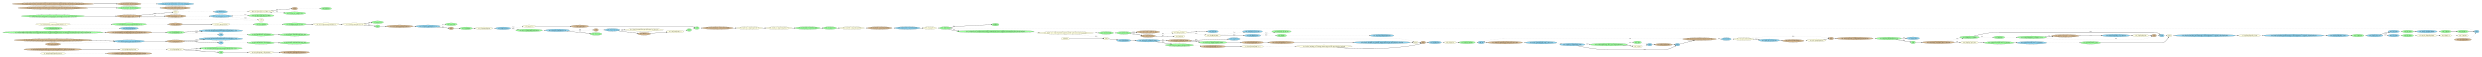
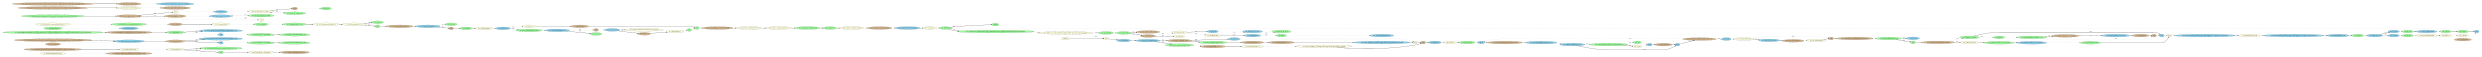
  digraph {
    fontname=Ubuntu
    rankdir=LR
    node [fillcolor=palegreen fontname=Ubuntu style=filled]
    edge [fontname=Ubuntu style=bold]
    n1 [fillcolor=lightyellow label="70:  BracketingNthOrderBrentSolver ()"]
    n2 [fillcolor=tan label="71:  this(DEFAULT_ABSOLUTE_ACCURACY, DEFAULT_MAXIMAL_ORDER)"]
    n3 [fillcolor=tan label="81:  BracketingNthOrderBrentSolver (final double absoluteAccuracy,  final int maximalOrder)"]
    n4 [fillcolor=lightyellow label="84:  super(absoluteAccuracy)"]
    n5 [fillcolor=lightyellow label="85:  if (maximalOrder < 2)"]
    n6 [label="86:  throw new NumberIsTooSmallException(maximalOrder, 2, true)"]
    n7 [label=endif]
    n8 [fillcolor=lightyellow label="88:  this.maximalOrder = maximalOrder"]
    n9 [fillcolor=tan label="89:  this.allowed = AllowedSolution.ANY_SIDE"]
    n10 [fillcolor=tan label="100:  BracketingNthOrderBrentSolver (final double relativeAccuracy,  final double absoluteAccuracy,  final int maximalOrder)"]
    n11 [fillcolor=skyblue label="104:  super(relativeAccuracy, absoluteAccuracy)"]
    n12 [fillcolor=tan label="105:  if (maximalOrder < 2)"]
    n13 [fillcolor=skyblue label="106:  throw new NumberIsTooSmallException(maximalOrder, 2, true)"]
    n14 [fillcolor=skyblue label=endif]
    n15 [label="108:  this.maximalOrder = maximalOrder"]
    n16 [label="109:  this.allowed = AllowedSolution.ANY_SIDE"]
    n17 [label="121:  BracketingNthOrderBrentSolver (final double relativeAccuracy,  final double absoluteAccuracy,  final double functionValueAccuracy,  final int maximalOrder)"]
    n18 [fillcolor=tan label="126:  super(relativeAccuracy, absoluteAccuracy, functionValueAccuracy)"]
    n19 [label="127:  if (maximalOrder < 2)"]
    n20 [fillcolor=skyblue label="128:  throw new NumberIsTooSmallException(maximalOrder, 2, true)"]
    n21 [fillcolor=skyblue label=endif]
    n22 [label="130:  this.maximalOrder = maximalOrder"]
    n23 [label="131:  this.allowed = AllowedSolution.ANY_SIDE"]
    n24 [label="137:  int getMaximalOrder()"]
    n25 [fillcolor=skyblue label="138:  return maximalOrder;"]
    n26 [fillcolor=tan label="145:  double doSolve()"]
    n27 [fillcolor=lightyellow label="150:  final double[] x = new double[maximalOrder + 1]"]
    n28 [label="151:  final double[] y = new double[maximalOrder + 1]"]
    n29 [fillcolor=tan label="152:  x[0] = getMin()"]
    n30 [fillcolor=lightyellow label="153:  x[1] = getStartValue()"]
    n31 [label="154:  x[2] = getMax()"]
    n32 [label="155:  verifySequence(x[0], x[1], x[2])"]
    n33 [fillcolor=lightyellow label="158:  y[1] = computeObjectiveValue(x[1])"]
    n34 [fillcolor=lightyellow label="159:  if (Precision.equals(y[1], 0.0, 1))"]
    n35 [label="161:  return x[1];"]
    n36 [label=endif]
    n37 [fillcolor=tan label="165:  y[0] = computeObjectiveValue(x[0])"]
    n38 [fillcolor=skyblue label="166:  if (Precision.equals(y[0], 0.0, 1))"]
    n39 [label="168:  return x[0];"]
    n40 [fillcolor=tan label=endif]
    n41 [label="171:  int nbPoints"]
    n42 [fillcolor=lightyellow label="172:  int signChangeIndex"]
    n43 [fillcolor=skyblue label="173:  if (y[0] * y[1] < 0)"]
    n44 [fillcolor=lightyellow label="176:  nbPoints  = 2"]
    n45 [label="182:  y[2] = computeObjectiveValue(x[2])"]
    n46 [fillcolor=tan label="177:  signChangeIndex = 1"]
    n47 [fillcolor=skyblue label="183:  if (Precision.equals(y[2], 0.0, 1))"]
    n48 [label=endif]
    n49 [fillcolor=tan label="199:  final double[] tmpX = new double[x.length]"]
    n50 [fillcolor=lightyellow label="202:  double xA  = x[signChangeIndex - 1]"]
    n51 [label="185:  return x[2];"]
    n52 [fillcolor=tan label=endif]
    n53 [fillcolor=skyblue label="188:  if (y[1] * y[2] < 0)"]
    n54 [fillcolor=tan label="190:  nbPoints  = 3"]
    n55 [fillcolor=lightyellow label="193:  throw new NoBracketingException(x[0], x[2], y[0], y[2])"]
    n56 [fillcolor=lightyellow label="191:  signChangeIndex = 2"]
    n57 [label=endif]
    n58 [fillcolor=lightyellow label="203:  double yA  = y[signChangeIndex - 1]"]
    n59 [label="204:  double absYA = FastMath.abs(yA)"]
    n60 [label="205:  int agingA = 0"]
    n61 [fillcolor=lightyellow label="206:  double xB  = x[signChangeIndex]"]
    n62 [fillcolor=tan label="207:  double yB  = y[signChangeIndex]"]
    n63 [fillcolor=skyblue label="208:  double absYB = FastMath.abs(yB)"]
    n64 [fillcolor=lightyellow label="209:  int agingB = 0"]
    n65 [label="212:  while (true)"]
    n66 [label=endwhile]
    n67 [label="215:  final double xTol = getAbsoluteAccuracy() + getRelativeAccuracy() * FastMath.max(FastMath.abs(xA), FastMath.abs(xB))"]
    n68 [fillcolor=lightyellow label="217:  if (((xB - xA) <= xTol) || (FastMath.max(absYA, absYB) < getFunctionValueAccuracy()))"]
    n69 [label="218:  switch (allowed)"]
    n70 [fillcolor=lightyellow label=endif]
    n71 [label="219:  case ANY_SIDE :"]
    n72 [fillcolor=skyblue label="236:  double targetY"]
    n73 [fillcolor=tan label="220:  return absYA < absYB ? xA : xB;"]
    n74 [fillcolor=tan label="221:  case LEFT_SIDE :"]
    n75 [fillcolor=lightyellow label="end-switch"]
    n76 [fillcolor=lightyellow label="222:  return xA;"]
    n77 [fillcolor=lightyellow label="223:  case RIGHT_SIDE :"]
    n78 [fillcolor=skyblue label="224:  return xB;"]
    n79 [fillcolor=lightyellow label="225:  case BELOW_SIDE :"]
    n80 [fillcolor=skyblue label="226:  return (yA <= 0) ? xA : xB;"]
    n81 [fillcolor=skyblue label="227:  case ABOVE_SIDE :"]
    n82 [label="228:  return (yA <  0) ? xB : xA;"]
    n83 [label="229:  default :"]
    n84 [fillcolor=skyblue label="231:  throw new MathInternalError()"]
    n85 [fillcolor=skyblue label="237:  if (agingA >= MAXIMAL_AGING)"]
    n86 [label="239:  final int p = agingA - MAXIMAL_AGING"]
    n87 [fillcolor=tan label="243:  if (agingB >= MAXIMAL_AGING)"]
    n88 [fillcolor=tan label="240:  final double weightA = (1 << p) - 1"]
    n89 [label="245:  final int p = agingB - MAXIMAL_AGING"]
    n90 [fillcolor=skyblue label="251:  targetY = 0"]
    n91 [fillcolor=lightyellow label="241:  final double weightB = p + 1"]
    n92 [fillcolor=lightyellow label="242:  targetY = (weightA * yA - weightB * REDUCTION_FACTOR * yB) / (weightA + weightB)"]
    n93 [fillcolor=tan label=endif]
    n94 [fillcolor=skyblue label="255:  double nextX"]
    n95 [fillcolor=lightyellow label="256:  int start = 0"]
    n96 [fillcolor=tan label="246:  final double weightA = p + 1"]
    n97 [fillcolor=lightyellow label=endif]
    n98 [fillcolor=tan label="247:  final double weightB = (1 << p) - 1"]
    n99 [fillcolor=skyblue label="248:  targetY = (weightB * yB - weightA * REDUCTION_FACTOR * yA) / (weightA + weightB)"]
    n100 [label="257:  int end = nbPoints"]
    n101 [fillcolor=skyblue label="258:  do"]
    n102 [fillcolor=tan label="261:  System.arraycopy(x, start, tmpX, start, end - start)"]
    n103 [fillcolor=skyblue label="262:  nextX = guessX(targetY, tmpX, y, start, end)"]
    n104 [fillcolor=tan label="283:  while (Double.isNaN(nextX) && (end - start > 1))"]
    n105 [fillcolor=skyblue label="end-do-while"]
    n106 [fillcolor=lightyellow label="285:  if (Double.isNaN(nextX))"]
    n107 [fillcolor=skyblue label="287:  nextX = xA + 0.5 * (xB - xA)"]
    n108 [fillcolor=tan label=endif]
    n109 [fillcolor=skyblue label="264:  if (!((nextX > xA) && (nextX < xB)))"]
    n110 [label="270:  if (signChangeIndex - start >= end - signChangeIndex)"]
    n111 [fillcolor=skyblue label=endif]
    n112 [fillcolor=lightyellow label="272:  ++start"]
    n113 [label="275:  --end"]
    n114 [fillcolor=skyblue label=endif]
    n115 [fillcolor=tan label="279:  nextX = Double.NaN"]
    n116 [fillcolor=tan label="288:  start = signChangeIndex - 1"]
    n117 [fillcolor=tan label="293:  final double nextY = computeObjectiveValue(nextX)"]
    n118 [fillcolor=lightyellow label="289:  end = signChangeIndex"]
    n119 [label="294:  if (Precision.equals(nextY, 0.0, 1))"]
    n120 [fillcolor=skyblue label="297:  return nextX;"]
    n121 [label=endif]
    n122 [fillcolor=tan label="300:  if ((nbPoints > 2) && (end - start != nbPoints))"]
    n123 [fillcolor=lightyellow label="304:  nbPoints = end - start"]
    n124 [label="109:  if (nbPoints == x.length)"]
    n125 [label="305:  System.arraycopy(x, start, x, 0, nbPoints)"]
    n126 [label="312:  nbPoints--"]
    n127 [fillcolor=skyblue label=endif]
    n128 [fillcolor=skyblue label="306:  System.arraycopy(y, start, y, 0, nbPoints)"]
    n129 [label="307:  signChangeIndex -= start"]
    n130 [fillcolor=lightyellow label=endif]
    n131 [fillcolor=skyblue label="326:  System.arraycopy(x, signChangeIndex, x, signChangeIndex + 1, nbPoints - signChangeIndex)"]
    n132 [fillcolor=lightyellow label="327:  x[signChangeIndex] = nextX"]
    n133 [label="315:  if (signChangeIndex >= (x.length + 1) / 2)"]
    n134 [fillcolor=tan label="317:  System.arraycopy(x, 1, x, 0, nbPoints)"]
    n135 [fillcolor=tan label=endif]
    n136 [fillcolor=skyblue label="318:  System.arraycopy(y, 1, y, 0, nbPoints)"]
-   n137 [fillcolor=lightyellow label="319:  --signChangeIndex"]
+   n137 [fillcolor=tan label="319:  --signChangeIndex"]
    n138 [fillcolor=skyblue label="328:  System.arraycopy(y, signChangeIndex, y, signChangeIndex + 1, nbPoints - signChangeIndex)"]
    n139 [fillcolor=skyblue label="329:  y[signChangeIndex] = nextY"]
    n140 [label="330:  ++nbPoints"]
    n141 [fillcolor=skyblue label="333:  if (nextY * yA <= 0)"]
    n142 [fillcolor=skyblue label="335:  xB = nextX"]
    n143 [fillcolor=skyblue label="362:  xA = nextX"]
    n144 [label="336:  yB = nextY"]
    n145 [label="343:  yA = nextY"]
    n146 [fillcolor=skyblue label="337:  absYB = FastMath.abs(yB)"]
    n147 [label="338:  ++agingA"]
    n148 [label="339:  agingB = 0"]
    n149 [fillcolor=skyblue label=endif]
    n150 [fillcolor=lightyellow label="344:  absYA = FastMath.abs(yA)"]
    n151 [fillcolor=lightyellow label="345:  agingA = 0"]
    n152 [fillcolor=lightyellow label="346:  ++agingB"]
    n153 [fillcolor=tan label="349:  signChangeIndex++"]
    n154 [label="371:  double guessX(final double targetY, final double[] x, final double[] y, final int start, final int end)"]
    n155 [fillcolor=tan label="375:  for (  int i = start ; i < end - 1 ;   ++i)"]
    n156 [fillcolor=lightyellow label=endfor]
    n157 [fillcolor=tan label="376:  final int delta = i + 1 - start"]
    n158 [fillcolor=skyblue label="383:  double x0 = 0"]
    n159 [fillcolor=skyblue label="377:  for (  int j = end - 1 ; j > i ;   --j)"]
    n160 [fillcolor=lightyellow label="384:  for (  int j = end - 1 ; j >= start ;   --j)"]
    n161 [fillcolor=lightyellow label=endfor]
    n162 [label="378:  x[j] = (x[j] - x[j-1]) / (y[j] - y[j - delta])"]
    n163 [fillcolor=tan label=endfor]
    n164 [label="385:  x0 = x[j] + x0 * (targetY - y[j])"]
    n165 [label="388:  return x0;"]
    n166 [fillcolor=tan label="393:  double solve(int maxEval, UnivariateFunction f, double min, double max, AllowedSolution allowedSolution)"]
-   n167 [label="398:  this.allowed = allowedSolution"]
+   n167 [fillcolor=lightyellow label="398:  this.allowed = allowedSolution"]
    n168 [fillcolor=tan label="399:  return super.solve(maxEval, f, min, max);"]
    n169 [fillcolor=tan label="403:  double solve(int maxEval, UnivariateFunction f, double min, double max, double startValue, AllowedSolution allowedSolution)"]
    n170 [fillcolor=tan label="409:  this.allowed = allowedSolution"]
    n171 [fillcolor=skyblue label="410:  return super.solve(maxEval, f, min, max, startValue);"]
    n1 -> n2 [style=dotted]
    n3 -> n4
    n4 -> n5 [style=dotted]
    n5 -> n6 [label=True]
    n5 -> n7 [label=False]
    n7 -> n8
    n8 -> n9
    n10 -> n11
    n11 -> n12
    n12 -> n13 [label=True]
    n12 -> n14 [label=False]
    n14 -> n15 [style=dotted]
    n15 -> n16
    n17 -> n18
    n18 -> n19
    n19 -> n20 [label=True]
    n19 -> n21 [label=False style=dotted]
    n21 -> n22 [style=dotted]
    n22 -> n23
    n24 -> n25 [style=dotted]
    n26 -> n11 [style=dotted]
    n27 -> n28 [style=dotted]
    n28 -> n29 [style=dotted]
    n29 -> n30
    n30 -> n31 [style=dotted]
    n31 -> n32 [style=dotted]
    n32 -> n33
    n33 -> n34
    n34 -> n35 [label=True]
    n34 -> n36 [label=False]
    n36 -> n37
    n37 -> n38
    n38 -> n39 [label=True style=dotted]
    n38 -> n40 [label=False]
    n40 -> n41
    n41 -> n42
    n42 -> n43 [style=dotted]
    n43 -> n44 [label=True style=dotted]
    n43 -> n45 [label=False style=dotted]
    n44 -> n46
    n45 -> n47 [style=dotted]
    n46 -> n48
    n47 -> n51 [label=False]
    n47 -> n52 [label=False style=dotted]
    n48 -> n49 [style=dotted]
    n49 -> n50
    n50 -> n58
    n52 -> n53 [style=dotted]
    n53 -> n54 [label=True]
    n53 -> n55 [label=False style=dotted]
    n54 -> n56
    n56 -> n57 [style=dotted]
    n57 -> n48 [style=dotted]
    n58 -> n59
    n59 -> n60
    n60 -> n61
    n61 -> n62 [style=dotted]
    n62 -> n63 [style=dotted]
    n63 -> n64
    n64 -> n65 [style=dotted]
    n65 -> n66 [label=False]
    n65 -> n67 [label=True]
    n67 -> n68 [style=dotted]
    n68 -> n69 [label=True style=dotted]
    n68 -> n70 [label=False style=dotted]
    n69 -> n71 [style=dotted]
    n70 -> n72
    n71 -> n73 [label=True]
    n71 -> n74 [label=True]
    n72 -> n85
    n74 -> n76 [label=True]
    n74 -> n77 [label=False style=dotted]
    n75 -> n70
    n77 -> n78 [label=True]
    n77 -> n79 [label=False style=dotted]
    n79 -> n80 [label=True style=dotted]
    n79 -> n81 [label=False]
    n81 -> n82 [label=True style=dotted]
    n81 -> n83 [label=False style=dotted]
    n83 -> n84 [style=dotted]
    n85 -> n86 [label=True]
    n85 -> n87 [label=False]
    n86 -> n88 [style=dotted]
    n87 -> n89 [label=True]
    n87 -> n90 [label=False]
    n88 -> n91
    n89 -> n96
    n90 -> n97 [style=dotted]
    n91 -> n92 [style=dotted]
    n92 -> n93
    n93 -> n94
    n94 -> n95 [style=dotted]
    n95 -> n100
    n96 -> n98
    n97 -> n93
    n98 -> n99
    n99 -> n97
    n100 -> n101 [style=dotted]
    n101 -> n102
    n102 -> n103 [style=dotted]
    n103 -> n109 [style=dotted]
    n104 -> n101 [label=True style=dotted]
    n104 -> n105 [label=False style=dotted]
    n105 -> n106 [style=dotted]
    n106 -> n107 [label=True]
    n106 -> n108 [label=False style=dotted]
    n107 -> n116
    n108 -> n117
    n109 -> n110 [label=False style=dotted]
    n109 -> n111 [label=False]
    n110 -> n112 [label=True]
    n110 -> n113 [label=False style=dotted]
    n111 -> n104
    n112 -> n114 [style=dotted]
    n113 -> n114 [style=dotted]
    n114 -> n115
    n115 -> n111
    n116 -> n118 [style=dotted]
    n117 -> n119 [style=dotted]
    n118 -> n108
    n119 -> n120 [label=True]
    n119 -> n121 [label=False]
    n121 -> n122
    n122 -> n123 [label=True]
    n122 -> n124 [label=False style=dotted]
    n123 -> n125
    n124 -> n126 [label=True style=dotted]
    n124 -> n127 [label=False]
    n125 -> n128
    n126 -> n133 [style=dotted]
    n127 -> n130 [style=dotted]
    n128 -> n129 [style=dotted]
    n129 -> n130
    n130 -> n131 [style=dotted]
    n131 -> n132
    n132 -> n138 [style=dotted]
    n133 -> n134 [label=True]
    n133 -> n135 [label=False style=dotted]
    n134 -> n136
    n135 -> n127 [style=dotted]
    n136 -> n137
    n137 -> n135
    n138 -> n139
    n139 -> n140
    n140 -> n141 [style=dotted]
    n141 -> n142 [label=True]
    n141 -> n143 [label=False style=dotted]
    n142 -> n144 [style=dotted]
    n143 -> n145 [style=dotted]
    n144 -> n146
    n145 -> n150 [style=dotted]
    n146 -> n147 [style=dotted]
    n147 -> n148
    n148 -> n149
    n149 -> n65 [style=dotted]
    n150 -> n151
    n151 -> n152 [style=dotted]
    n153 -> n149 [style=dotted]
    n154 -> n155
    n155 -> n156 [label=False]
    n155 -> n157 [label=True]
    n156 -> n158 [style=dotted]
    n157 -> n159 [style=dotted]
    n158 -> n160 [style=dotted]
    n159 -> n161 [label=False style=dotted]
    n159 -> n162 [label=True style=dotted]
    n160 -> n163 [label=False]
    n160 -> n164 [label=True style=dotted]
    n161 -> n155 [style=dotted]
    n162 -> n159 [style=dotted]
    n163 -> n165 [style=dotted]
    n164 -> n160 [style=dotted]
    n166 -> n167
    n167 -> n168 [style=dotted]
    n169 -> n170
    n170 -> n171 [style=dotted]
  }
